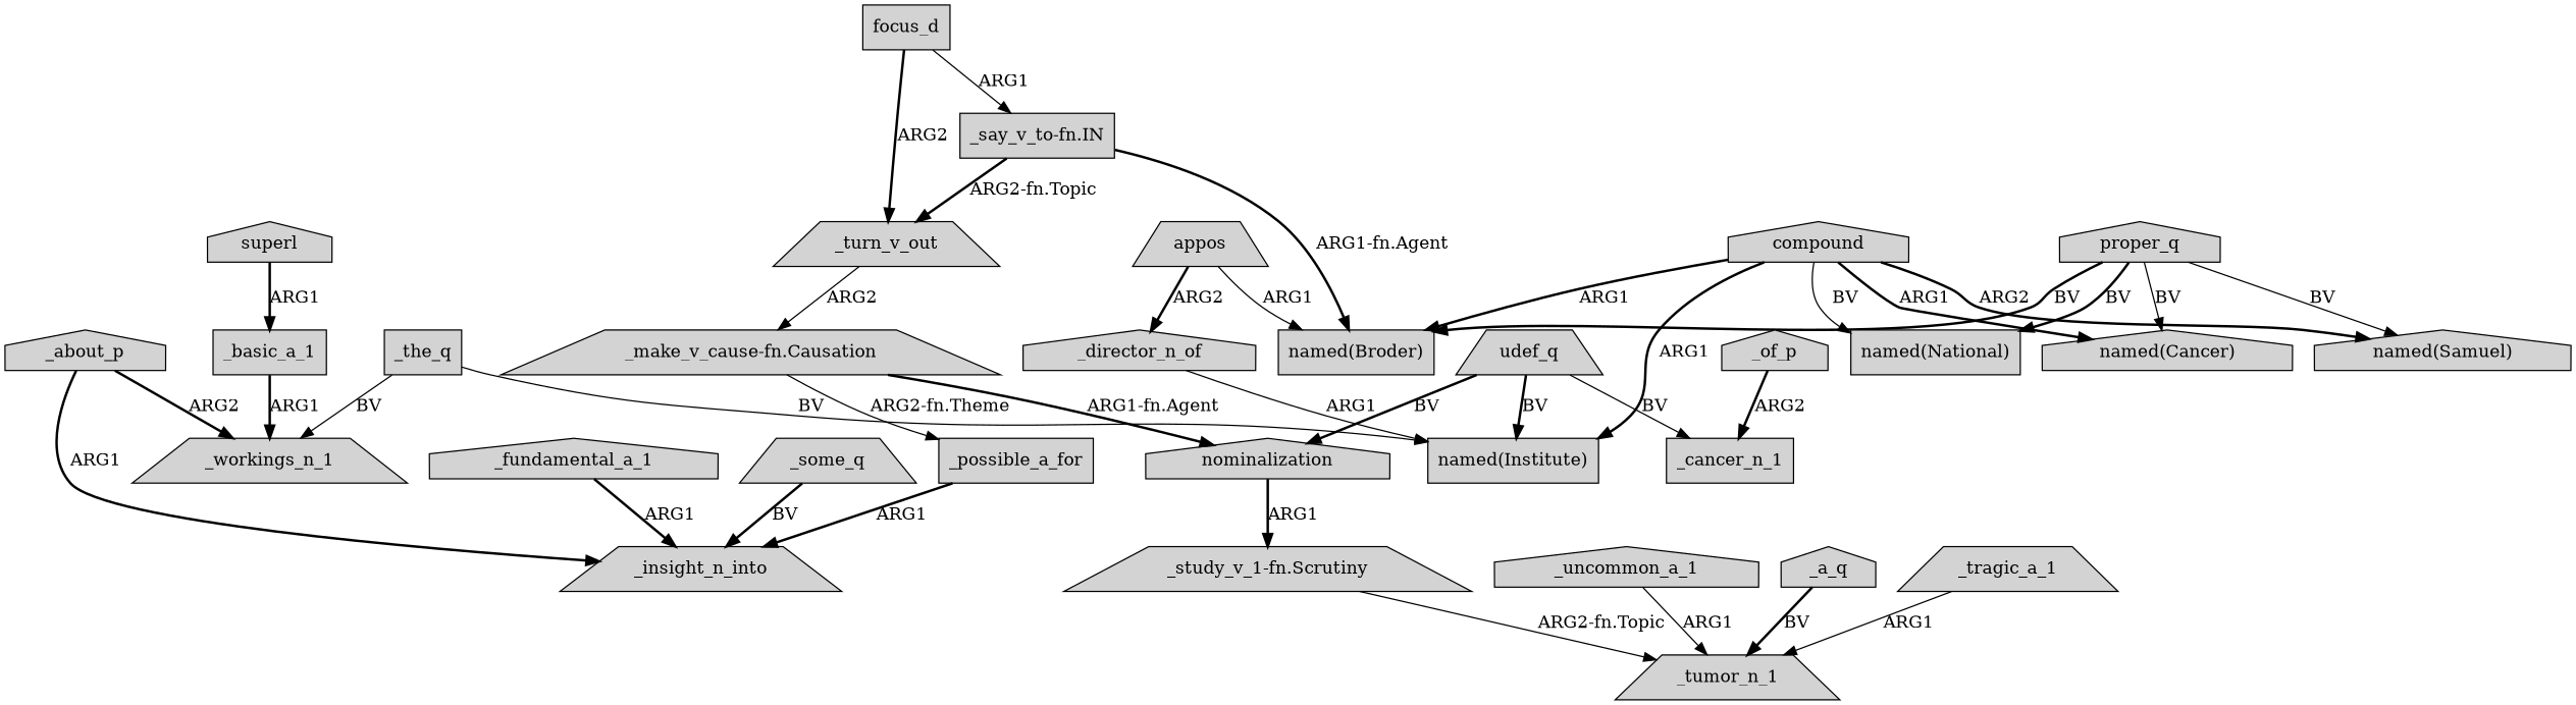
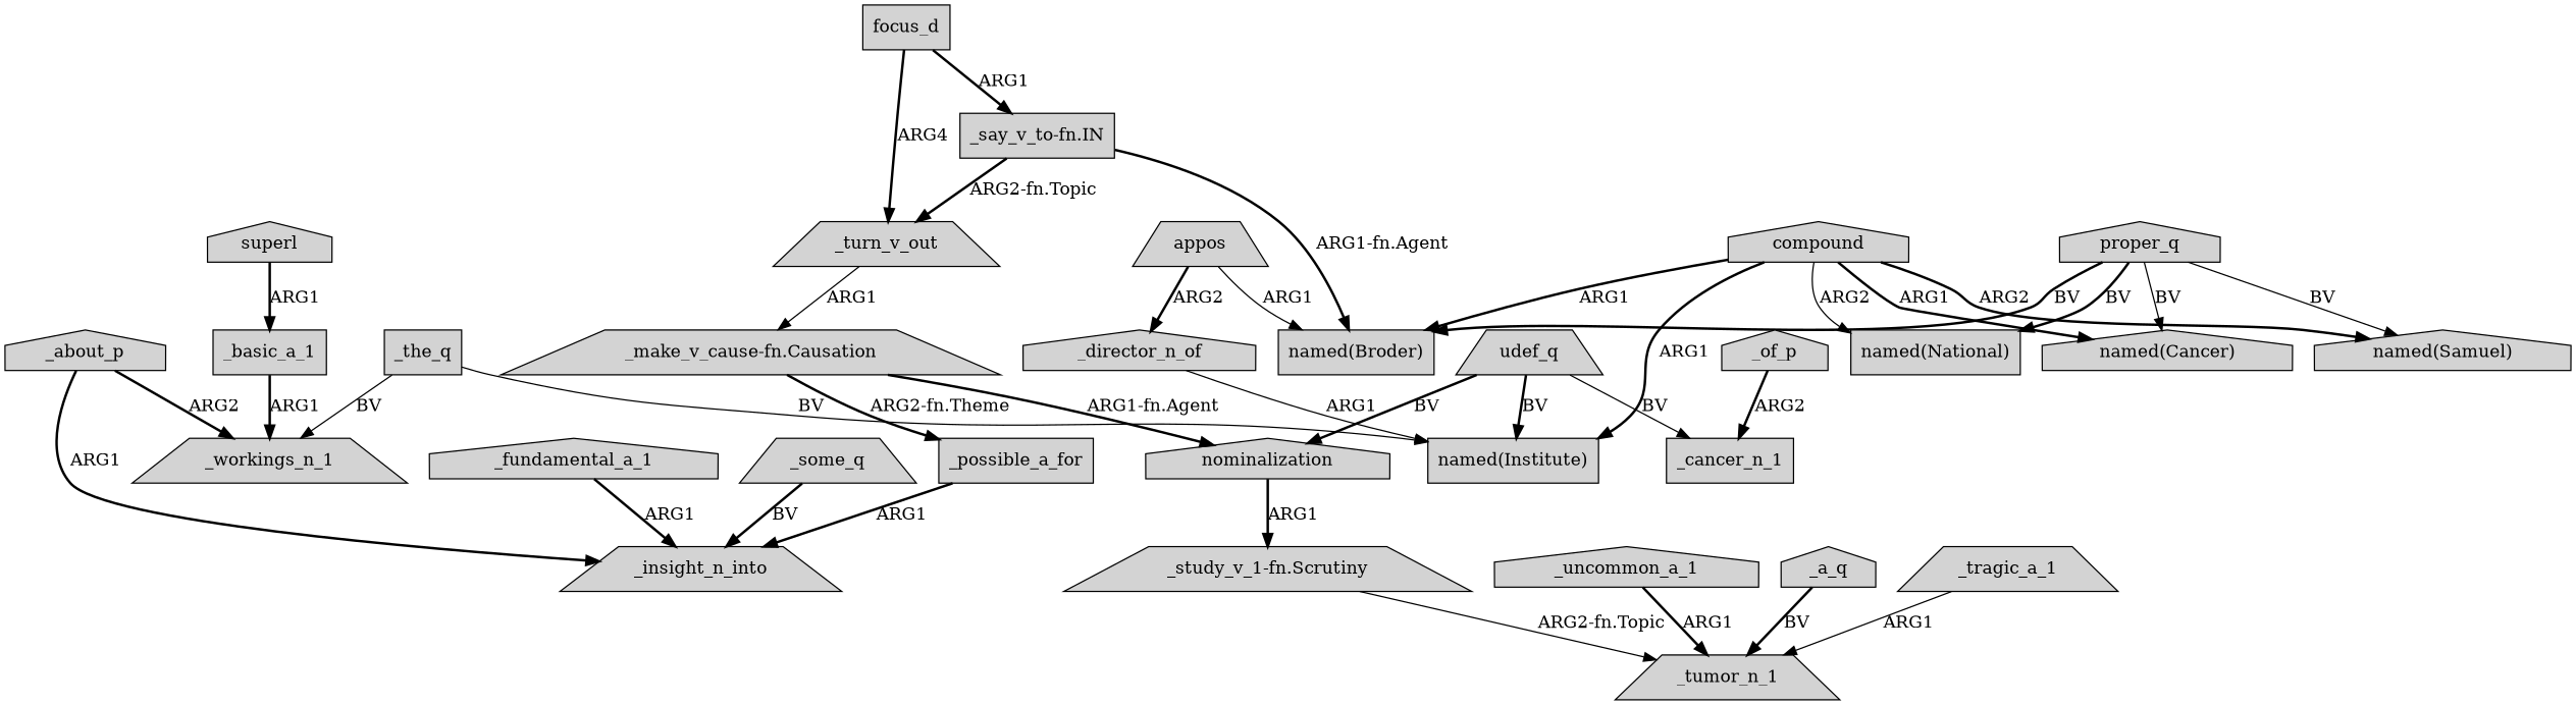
  digraph {
    node [shape=house style=filled]
    edge [style=bold]
    _some_q [shape=trapezium]
    _insight_n_into [shape=trapezium]
    udef_q [shape=trapezium]
    _cancer_n_1 [shape=box]
    nominalization
    "named(Institute)" [shape=box]
    _director_n_of
    "_study_v_1-fn.Scrutiny" [shape=trapezium]
    _about_p
    _workings_n_1 [shape=trapezium]
    proper_q
    "named(Cancer)"
    "named(Samuel)"
    "named(Broder)" [shape=box]
    "named(National)" [shape=box]
    _basic_a_1 [shape=box]
    "_make_v_cause-fn.Causation" [shape=trapezium]
    _possible_a_for [shape=box]
    _tumor_n_1 [shape=trapezium]
    focus_d [shape=box]
    "_say_v_to-fn.IN" [shape=box]
    _turn_v_out [shape=trapezium]
    _the_q [shape=box]
    _of_p
    compound
    _fundamental_a_1
    _uncommon_a_1
    _a_q
    superl
    appos [shape=trapezium]
    _tragic_a_1 [shape=trapezium]
    _some_q -> _insight_n_into [label=BV]
    udef_q -> _cancer_n_1 [label=BV style=solid]
    udef_q -> nominalization [label=BV]
    udef_q -> "named(Institute)" [label=BV]
    nominalization -> "_study_v_1-fn.Scrutiny" [label=ARG1]
    _director_n_of -> "named(Institute)" [label=ARG1 style=solid]
    "_study_v_1-fn.Scrutiny" -> _tumor_n_1 [label="ARG2-fn.Topic" style=solid]
    _about_p -> _insight_n_into [label=ARG1]
    _about_p -> _workings_n_1 [label=ARG2]
    proper_q -> "named(Cancer)" [label=BV style=solid]
    proper_q -> "named(Samuel)" [label=BV style=solid]
    proper_q -> "named(Broder)" [label=BV]
    proper_q -> "named(National)" [label=BV]
    _basic_a_1 -> _workings_n_1 [label=ARG1]
    "_make_v_cause-fn.Causation" -> nominalization [label="ARG1-fn.Agent"]
-   "_make_v_cause-fn.Causation" -> _possible_a_for [label="ARG2-fn.Theme" style=solid]
+   "_make_v_cause-fn.Causation" -> _possible_a_for [label="ARG2-fn.Theme"]
    _possible_a_for -> _insight_n_into [label=ARG1]
-   focus_d -> "_say_v_to-fn.IN" [label=ARG1 style=solid]
-   focus_d -> _turn_v_out [label=ARG2]
+   focus_d -> "_say_v_to-fn.IN" [label=ARG1]
+   focus_d -> _turn_v_out [label=ARG4]
    "_say_v_to-fn.IN" -> "named(Broder)" [label="ARG1-fn.Agent"]
    "_say_v_to-fn.IN" -> _turn_v_out [label="ARG2-fn.Topic"]
-   _turn_v_out -> "_make_v_cause-fn.Causation" [label=ARG2 style=solid]
+   _turn_v_out -> "_make_v_cause-fn.Causation" [label=ARG1 style=solid]
    _the_q -> "named(Institute)" [label=BV style=solid]
    _the_q -> _workings_n_1 [label=BV style=solid]
    _of_p -> _cancer_n_1 [label=ARG2]
    compound -> "named(Institute)" [label=ARG1]
    compound -> "named(Cancer)" [label=ARG1]
    compound -> "named(Samuel)" [label=ARG2]
    compound -> "named(Broder)" [label=ARG1]
-   compound -> "named(National)" [label=BV style=solid]
+   compound -> "named(National)" [label=ARG2 style=solid]
    _fundamental_a_1 -> _insight_n_into [label=ARG1]
-   _uncommon_a_1 -> _tumor_n_1 [label=ARG1 style=solid]
+   _uncommon_a_1 -> _tumor_n_1 [label=ARG1]
    _a_q -> _tumor_n_1 [label=BV]
    superl -> _basic_a_1 [label=ARG1]
    appos -> _director_n_of [label=ARG2]
    appos -> "named(Broder)" [label=ARG1 style=solid]
    _tragic_a_1 -> _tumor_n_1 [label=ARG1 style=solid]
  }
